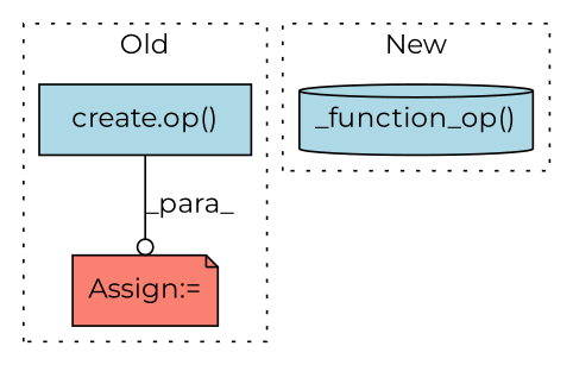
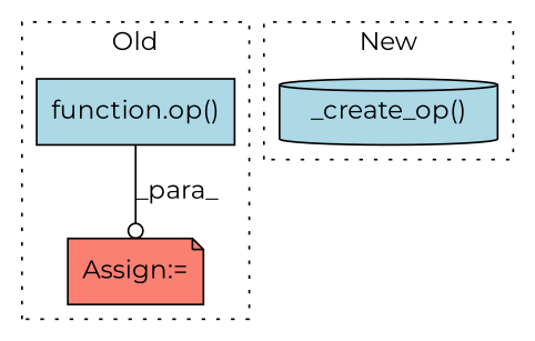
  digraph {
    fontname=Montserrat
    node [a=75 style=filled fillcolor=lightblue fontname=Montserrat]
-   n1 [l="3,14" label="create.op()" s="3730,3754" shape=box]
+   n1 [l="3,14" label="function.op()" s="3730,3754" shape=box]
    n2 [a=68 l=3 label="Assign:=" s=3727 shape=note fillcolor=salmon]
-   n3 [l=17 label="_function_op()" s=3587 shape=cylinder]
+   n3 [l=17 label="_create_op()" s=3587 shape=cylinder]
    subgraph cluster_1 {
      label=Old
      style=dotted
      n1
      n2
    }
    subgraph cluster_2 {
      label=New
      style=dotted
      n3
    }
    n1 -> n2 [label=_para_ style=solid arrowhead=odot fontname=Montserrat]
  }
